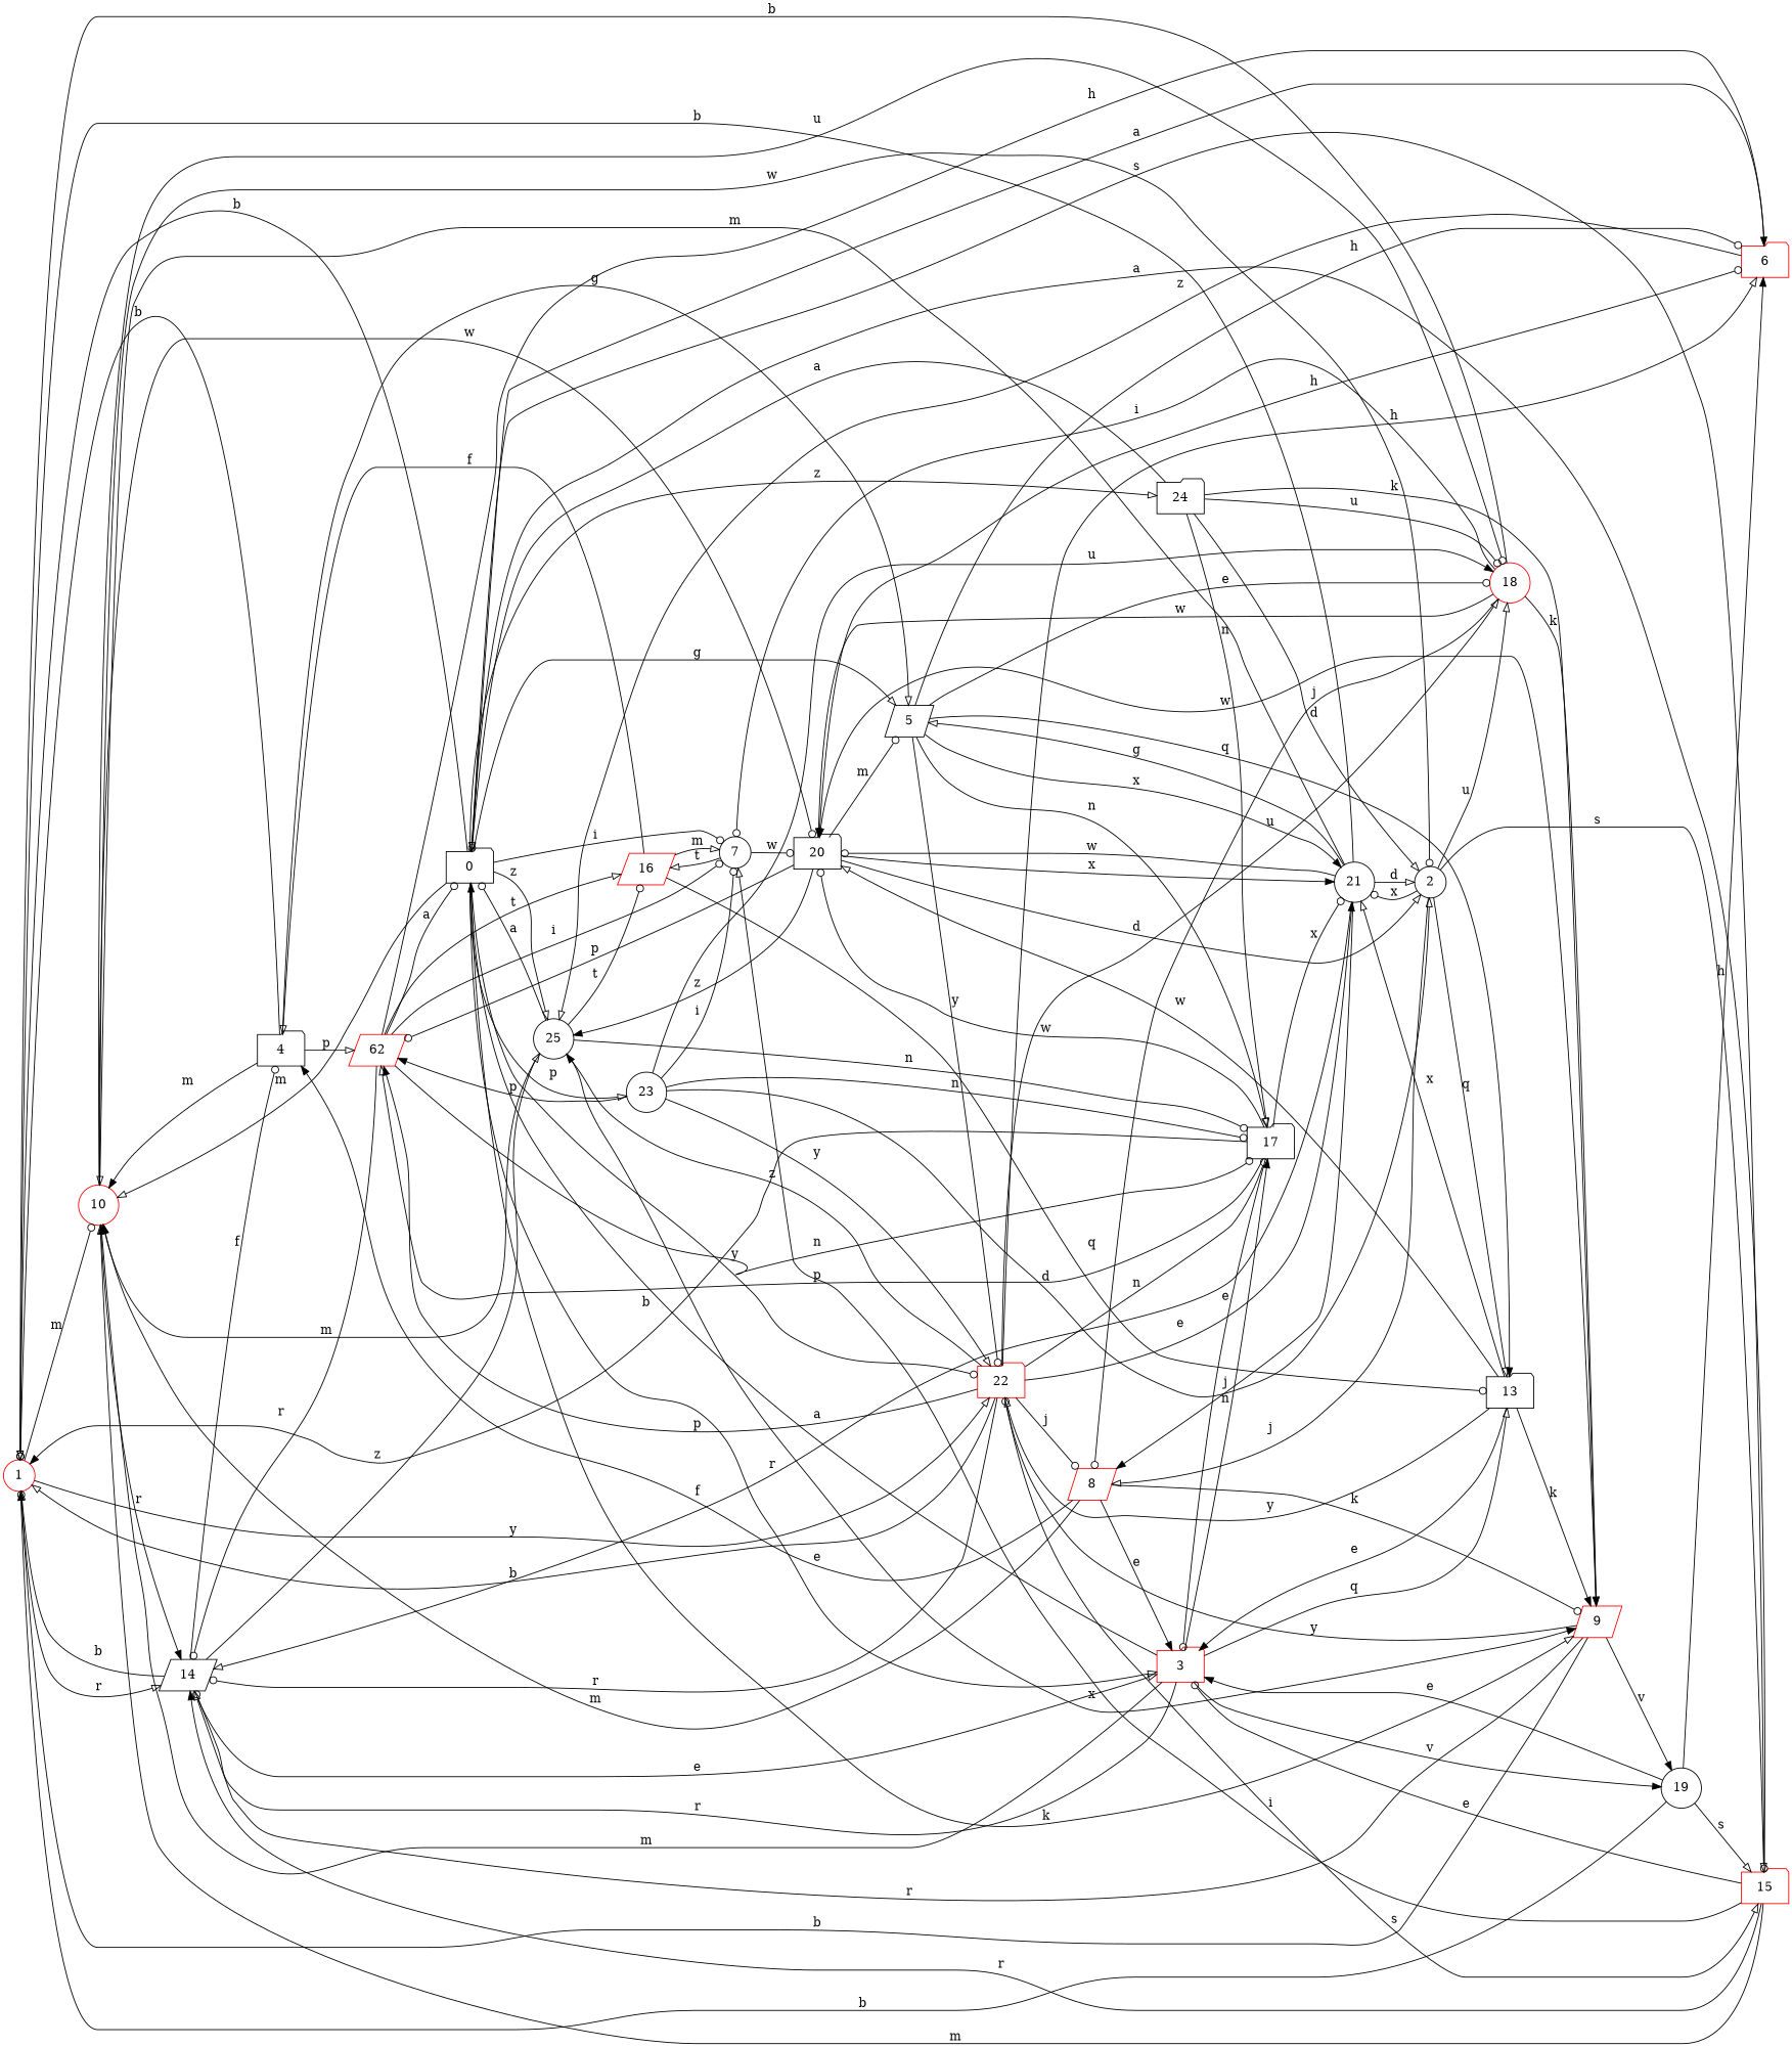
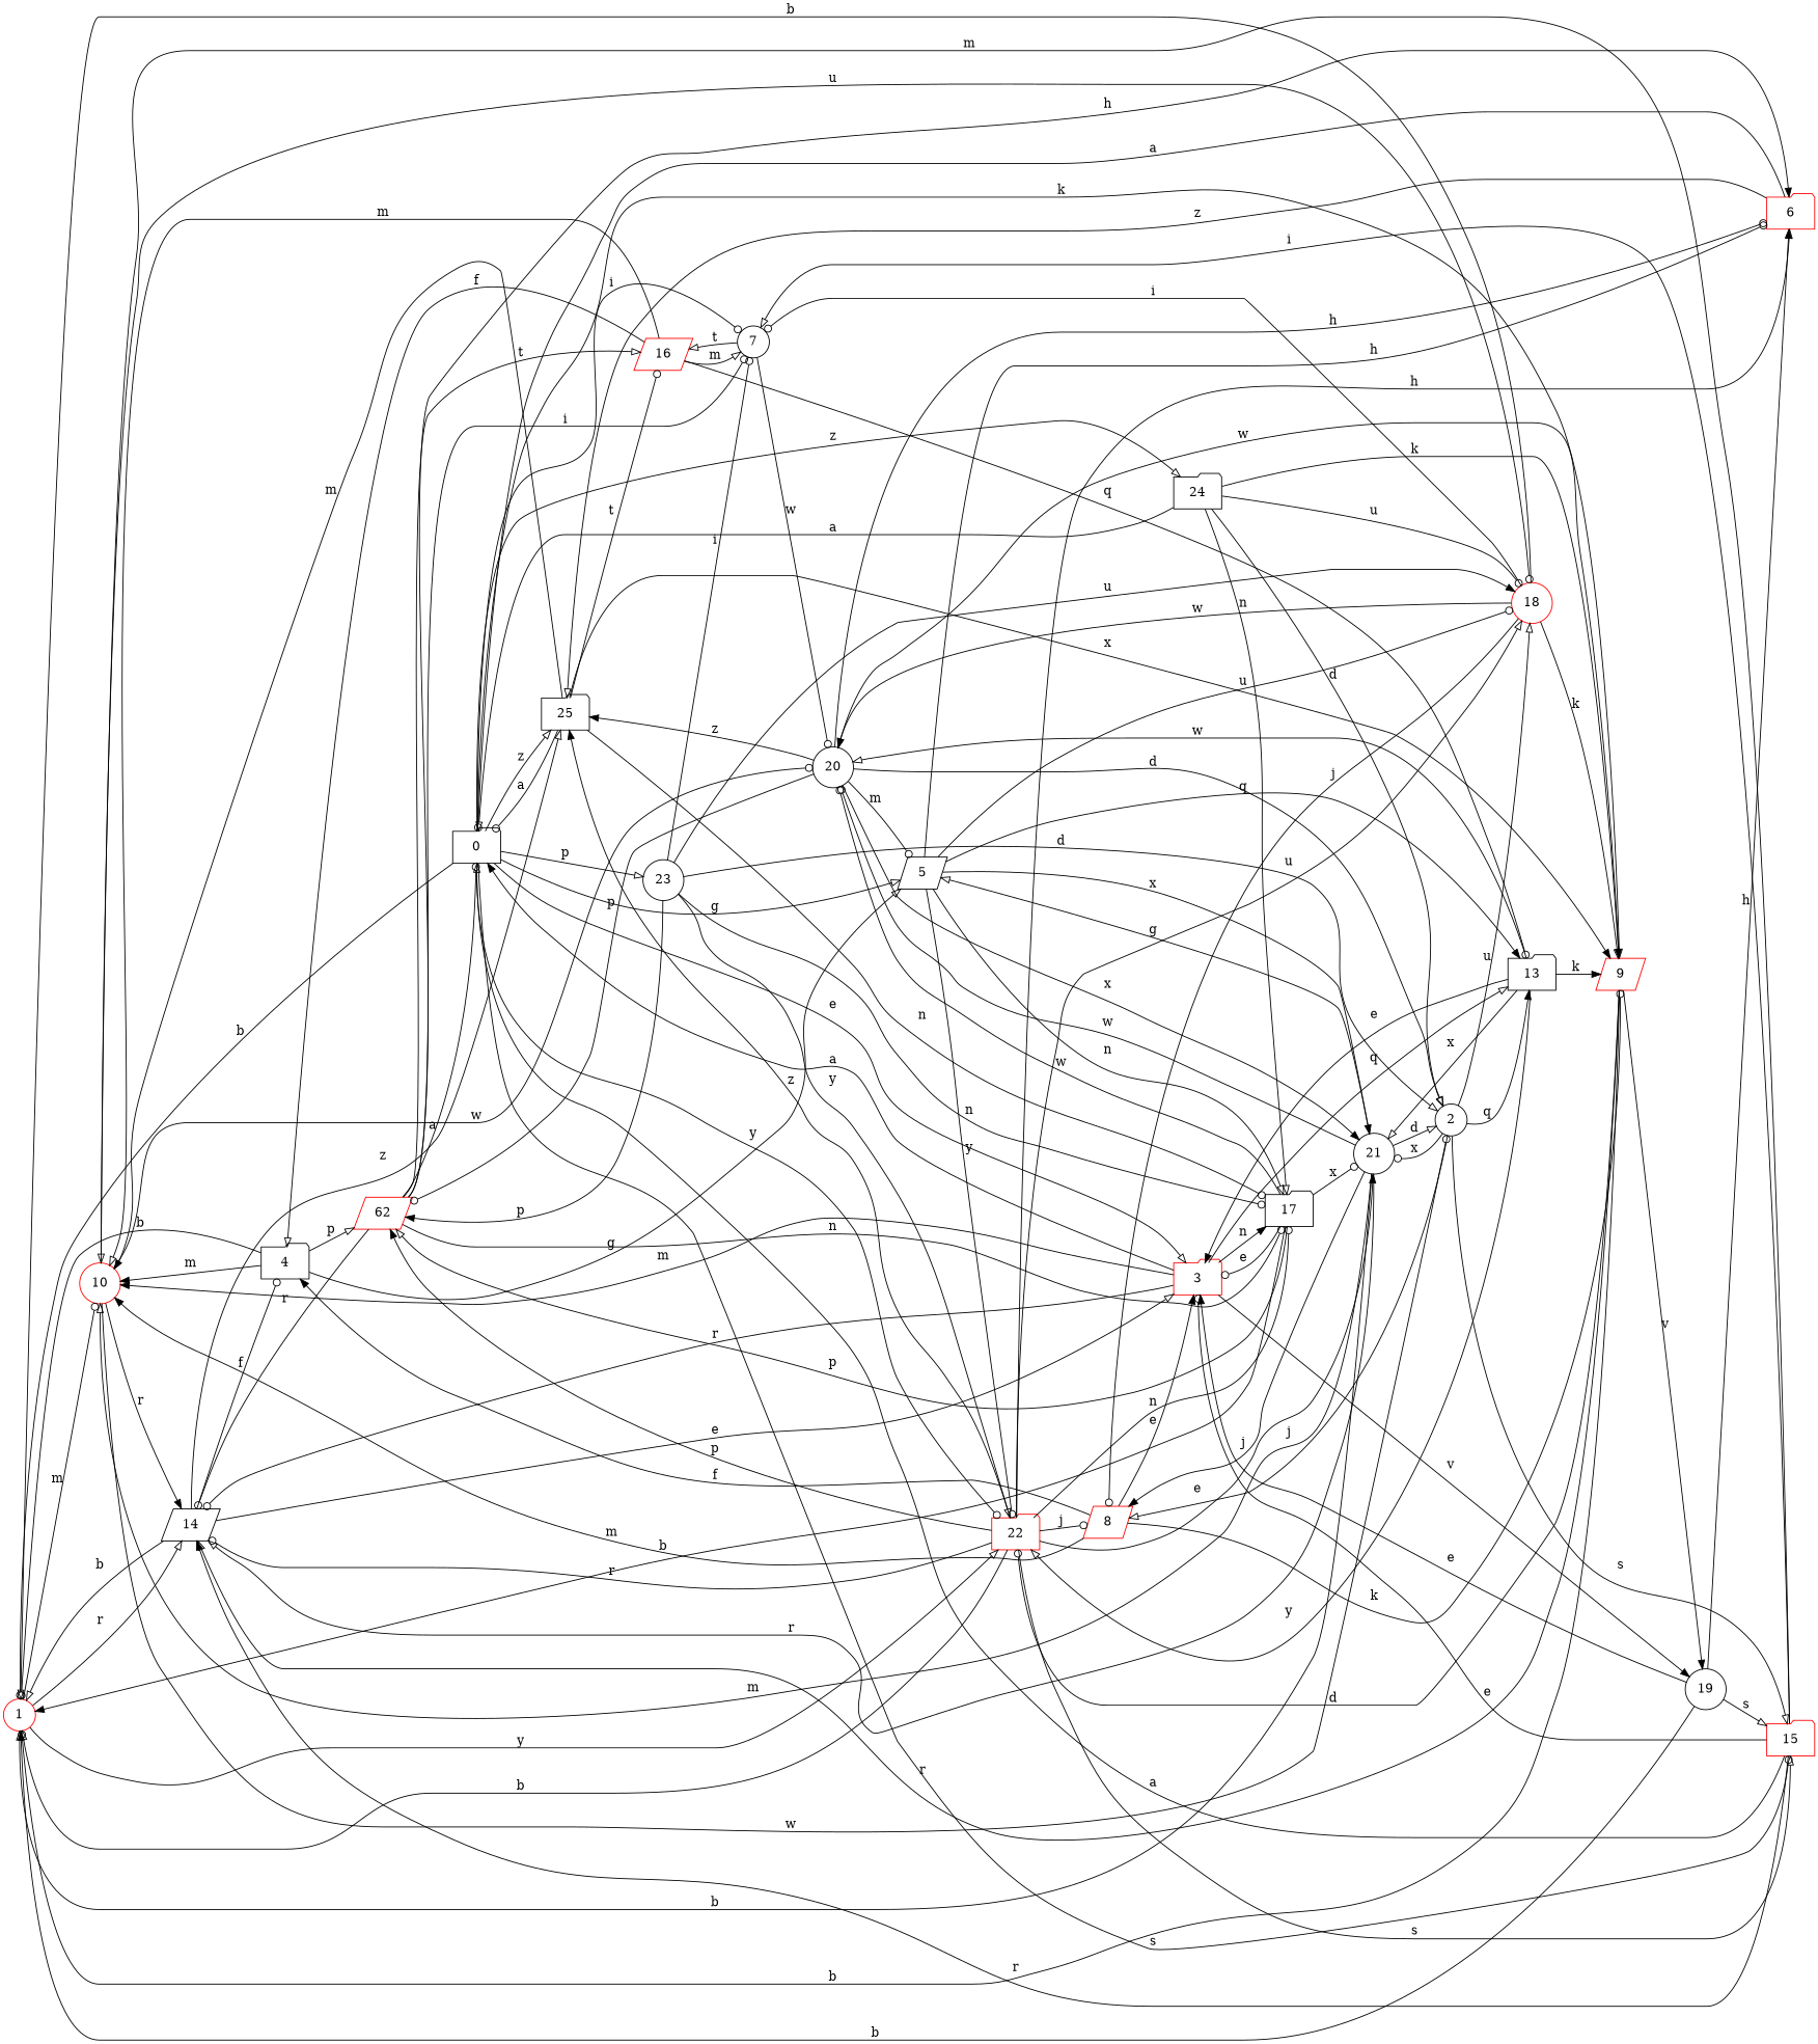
  strict digraph {
    rankdir=LR
    node [color=black shape=folder]
    edge [arrowhead=onormal]
    1 [color=red shape=circle]
    0
    3 [color=red]
    5 [shape=parallelogram]
    7 [shape=circle]
    9 [color=red shape=parallelogram]
    10 [color=red shape=circle]
    15 [color=red]
    22 [color=red]
    23 [shape=circle]
    24
-   25 [shape=circle]
+   25
    14 [shape=parallelogram]
    13
    n15 [label=17]
    19 [shape=circle]
    18 [color=red shape=circle]
    21 [shape=circle]
    6 [color=red]
    16 [color=red shape=parallelogram]
-   20
+   20 [shape=circle]
    2 [shape=circle]
    8 [color=red shape=parallelogram]
    n24 [color=red label=62 shape=parallelogram]
    4
    1 -> 10 [arrowhead=odot label=m]
    1 -> 22 [label=y]
    1 -> 14 [label=r]
    0 -> 1 [arrowhead=odot label=b]
    0 -> 3 [label=e]
    0 -> 5 [label=g]
    0 -> 7 [arrowhead=odot label=i]
    0 -> 9 [label=k]
-   0 -> 10 [label=m]
+   16 -> 10 [label=m]
    0 -> 15 [arrowhead=odot label=s]
    0 -> 22 [arrowhead=odot label=y]
    0 -> 23 [label=p]
    0 -> 24 [label=z]
    0 -> 25 [label=z]
    3 -> 0 [arrowhead=normal label=a]
    3 -> 10 [arrowhead=normal label=m]
    3 -> 14 [arrowhead=odot label=r]
    3 -> 13 [label=q]
    3 -> n15 [arrowhead=normal label=n]
    3 -> 19 [arrowhead=normal label=v]
    5 -> 22 [arrowhead=odot label=y]
    5 -> 13 [arrowhead=normal label=q]
    5 -> n15 [label=n]
-   5 -> 18 [arrowhead=odot label=e]
+   5 -> 18 [arrowhead=odot label=u]
    5 -> 21 [arrowhead=normal label=x]
    5 -> 6 [arrowhead=odot label=h]
    7 -> 16 [label=t]
    7 -> 20 [arrowhead=odot label=w]
    9 -> 1 [arrowhead=odot label=b]
-   9 -> 22 [arrowhead=odot label=y]
+   9 -> 22 [arrowhead=odot label=d]
    9 -> 14 [label=r]
    9 -> 19 [arrowhead=normal label=v]
    9 -> 20 [arrowhead=normal label=w]
    10 -> 14 [arrowhead=normal label=r]
    10 -> 18 [arrowhead=odot label=u]
    10 -> 20 [arrowhead=odot label=w]
    10 -> 2 [arrowhead=odot label=w]
    15 -> 0 [label=a]
    15 -> 3 [arrowhead=odot label=e]
    15 -> 7 [label=i]
    15 -> 10 [label=m]
    15 -> 14 [arrowhead=normal label=r]
    22 -> 1 [label=b]
    22 -> 15 [label=s]
    22 -> 25 [arrowhead=normal label=z]
    22 -> 14 [arrowhead=odot label=r]
    22 -> n15 [arrowhead=odot label=n]
    22 -> 18 [label=u]
    22 -> 21 [arrowhead=normal label=e]
    22 -> 6 [label=h]
    22 -> 8 [arrowhead=odot label=j]
    22 -> n24 [arrowhead=normal label=p]
    23 -> 7 [arrowhead=odot label=i]
    23 -> 22 [label=y]
    23 -> n15 [arrowhead=odot label=n]
    23 -> 18 [arrowhead=normal label=u]
    23 -> 2 [label=d]
    23 -> n24 [arrowhead=normal label=p]
    24 -> 0 [label=a]
    24 -> 9 [arrowhead=normal label=k]
    24 -> n15 [label=n]
    24 -> 18 [arrowhead=odot label=u]
    24 -> 2 [label=d]
    25 -> 0 [arrowhead=odot label=a]
    25 -> 9 [arrowhead=normal label=x]
    25 -> 10 [arrowhead=normal label=m]
    25 -> n15 [arrowhead=odot label=n]
    25 -> 16 [arrowhead=odot label=t]
    14 -> 1 [label=b]
    14 -> 3 [label=e]
    14 -> 25 [label=z]
    14 -> 4 [arrowhead=odot label=f]
    13 -> 3 [arrowhead=normal label=e]
    13 -> 9 [arrowhead=normal label=k]
    13 -> 22 [label=y]
    13 -> 21 [label=x]
    13 -> 20 [label=w]
    n15 -> 1 [arrowhead=normal label=b]
    n15 -> 3 [arrowhead=odot label=e]
    n15 -> 21 [arrowhead=odot label=x]
    n15 -> 20 [arrowhead=odot label=w]
    n15 -> n24 [label=p]
    19 -> 1 [arrowhead=normal label=b]
    19 -> 3 [arrowhead=normal label=e]
    19 -> 15 [label=s]
    19 -> 6 [arrowhead=normal label=h]
    18 -> 1 [label=b]
    18 -> 7 [arrowhead=odot label=i]
    18 -> 9 [label=k]
    18 -> 20 [arrowhead=normal label=w]
    18 -> 8 [arrowhead=odot label=j]
    21 -> 1 [label=b]
    21 -> 5 [label=g]
    21 -> 10 [label=m]
    21 -> 14 [label=r]
    21 -> 20 [arrowhead=odot label=w]
    21 -> 2 [label=d]
    21 -> 8 [arrowhead=normal label=j]
    6 -> 0 [arrowhead=odot label=a]
    6 -> 25 [label=z]
    16 -> 7 [label=m]
    16 -> 13 [arrowhead=odot label=q]
    16 -> 4 [label=f]
    20 -> 5 [arrowhead=odot label=m]
    20 -> 25 [arrowhead=normal label=z]
    20 -> 21 [arrowhead=normal label=x]
    20 -> 6 [arrowhead=odot label=h]
    20 -> 2 [label=d]
    20 -> n24 [arrowhead=odot label=p]
    2 -> 15 [label=s]
-   2 -> 13 [label=q]
+   2 -> 13 [arrowhead=normal label=q]
    2 -> 18 [label=u]
    2 -> 21 [arrowhead=odot label=x]
    2 -> 8 [label=j]
    8 -> 3 [arrowhead=normal label=e]
    8 -> 9 [arrowhead=odot label=k]
    8 -> 10 [arrowhead=normal label=m]
    8 -> 4 [arrowhead=normal label=f]
    n24 -> 0 [arrowhead=odot label=a]
    n24 -> 7 [arrowhead=odot label=i]
    n24 -> 14 [arrowhead=odot label=r]
    n24 -> n15 [arrowhead=odot label=n]
    n24 -> 6 [arrowhead=normal label=h]
    n24 -> 16 [label=t]
    4 -> 1 [arrowhead=odot label=b]
    4 -> 5 [label=g]
    4 -> 10 [arrowhead=normal label=m]
    4 -> n24 [label=p]
  }
